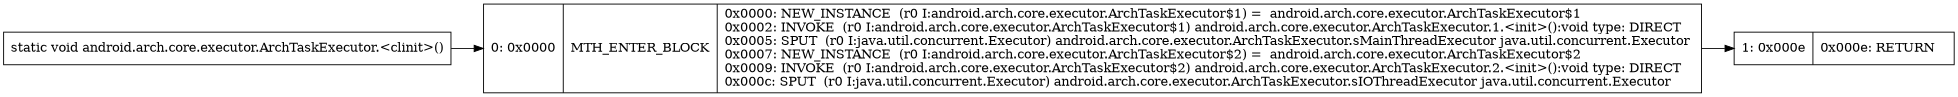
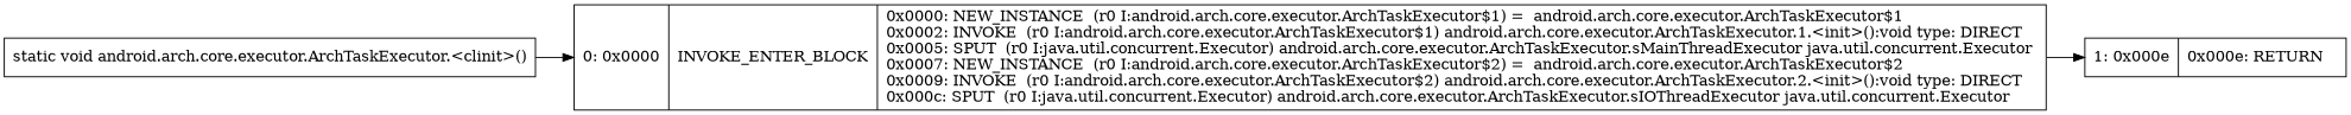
  digraph {
    rankdir=LR
    node [shape=record]
-   n1 [label="{0\:\ 0x0000|MTH_ENTER_BLOCK\l|0x0000: NEW_INSTANCE  (r0 I:android.arch.core.executor.ArchTaskExecutor$1) =  android.arch.core.executor.ArchTaskExecutor$1 \l0x0002: INVOKE  (r0 I:android.arch.core.executor.ArchTaskExecutor$1) android.arch.core.executor.ArchTaskExecutor.1.\<init\>():void type: DIRECT \l0x0005: SPUT  (r0 I:java.util.concurrent.Executor) android.arch.core.executor.ArchTaskExecutor.sMainThreadExecutor java.util.concurrent.Executor \l0x0007: NEW_INSTANCE  (r0 I:android.arch.core.executor.ArchTaskExecutor$2) =  android.arch.core.executor.ArchTaskExecutor$2 \l0x0009: INVOKE  (r0 I:android.arch.core.executor.ArchTaskExecutor$2) android.arch.core.executor.ArchTaskExecutor.2.\<init\>():void type: DIRECT \l0x000c: SPUT  (r0 I:java.util.concurrent.Executor) android.arch.core.executor.ArchTaskExecutor.sIOThreadExecutor java.util.concurrent.Executor \l}"]
+   n1 [label="{0\:\ 0x0000|INVOKE_ENTER_BLOCK\l|0x0000: NEW_INSTANCE  (r0 I:android.arch.core.executor.ArchTaskExecutor$1) =  android.arch.core.executor.ArchTaskExecutor$1 \l0x0002: INVOKE  (r0 I:android.arch.core.executor.ArchTaskExecutor$1) android.arch.core.executor.ArchTaskExecutor.1.\<init\>():void type: DIRECT \l0x0005: SPUT  (r0 I:java.util.concurrent.Executor) android.arch.core.executor.ArchTaskExecutor.sMainThreadExecutor java.util.concurrent.Executor \l0x0007: NEW_INSTANCE  (r0 I:android.arch.core.executor.ArchTaskExecutor$2) =  android.arch.core.executor.ArchTaskExecutor$2 \l0x0009: INVOKE  (r0 I:android.arch.core.executor.ArchTaskExecutor$2) android.arch.core.executor.ArchTaskExecutor.2.\<init\>():void type: DIRECT \l0x000c: SPUT  (r0 I:java.util.concurrent.Executor) android.arch.core.executor.ArchTaskExecutor.sIOThreadExecutor java.util.concurrent.Executor \l}"]
    n2 [label="{1\:\ 0x000e|0x000e: RETURN   \l}"]
    n3 [label="{static void android.arch.core.executor.ArchTaskExecutor.\<clinit\>() }"]
    n1 -> n2
    n3 -> n1
  }
